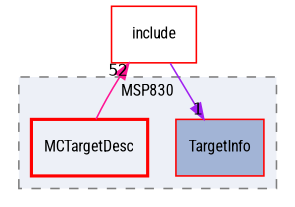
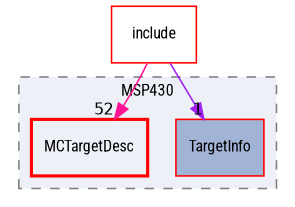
  digraph {
    compound=true
    fontname="Roboto Condensed"
    node [color=red fillcolor="#edf0f7" fontname="Roboto Condensed" fontsize=10 shape=box]
    edge [fontname="Roboto Condensed" fontsize=10 labeldistance=1.5 labelfontname=Helvetica labelfontsize=10]
    n1 [fillcolor="#a2b4d6" label=TargetInfo style="filled,"]
    n2 [label=MCTargetDesc style="filled,bold,"]
    n3 [label=include]
    subgraph cluster_1 {
      bgcolor="#edf0f7"
      fontsize=10
-     label=MSP830
+     label=MSP430
      pencolor=grey50
      style="filled,dashed,"
      n1
      n2
    }
-   n2 -> n3 [color=deeppink headlabel=52]
+   n3 -> n2 [color=deeppink headlabel=52]
    n3 -> n1 [color=purple headlabel=1]
  }
